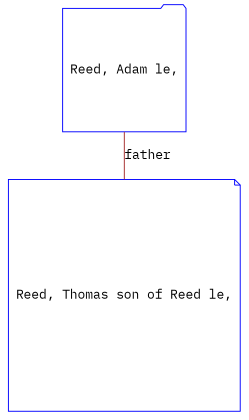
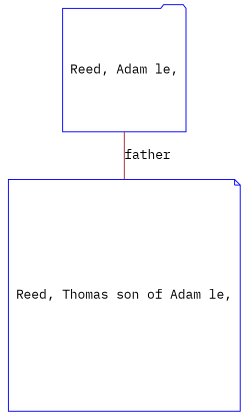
  digraph {
    fontname="IBM Plex Mono"
    node [color=blue regular=1 fontname="IBM Plex Mono"]
-   n1 [label="Reed, Thomas son of Reed le," shape=note]
+   n1 [label="Reed, Thomas son of Adam le," shape=note]
    n2 [label="Reed, Adam le," shape=folder]
    n2 -> n1 [arrowsize=0.0 dir=none label=father color=brown fontname="IBM Plex Mono"]
  }
